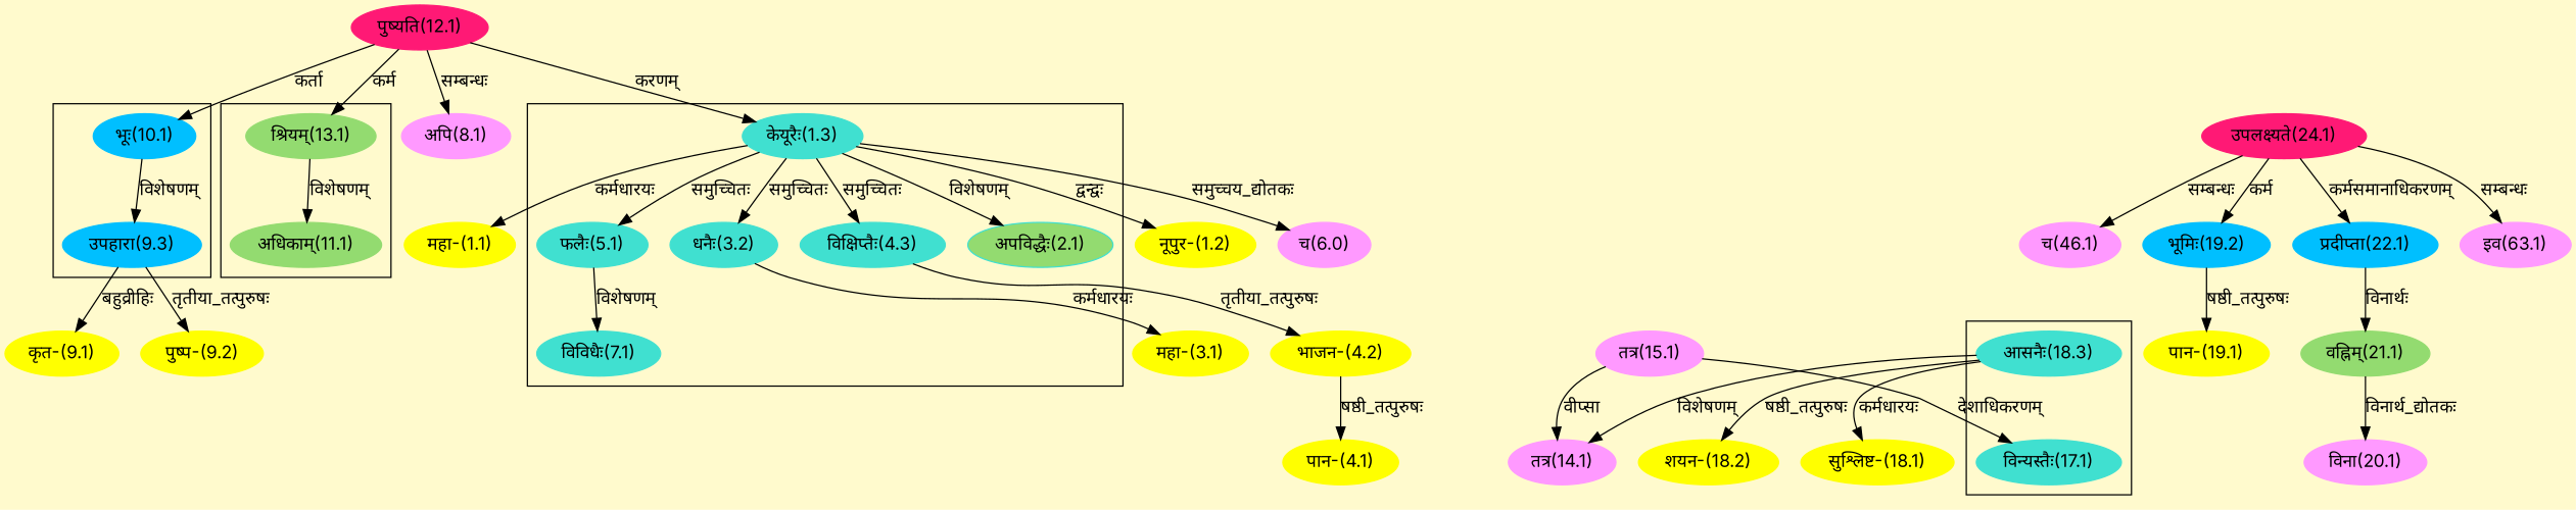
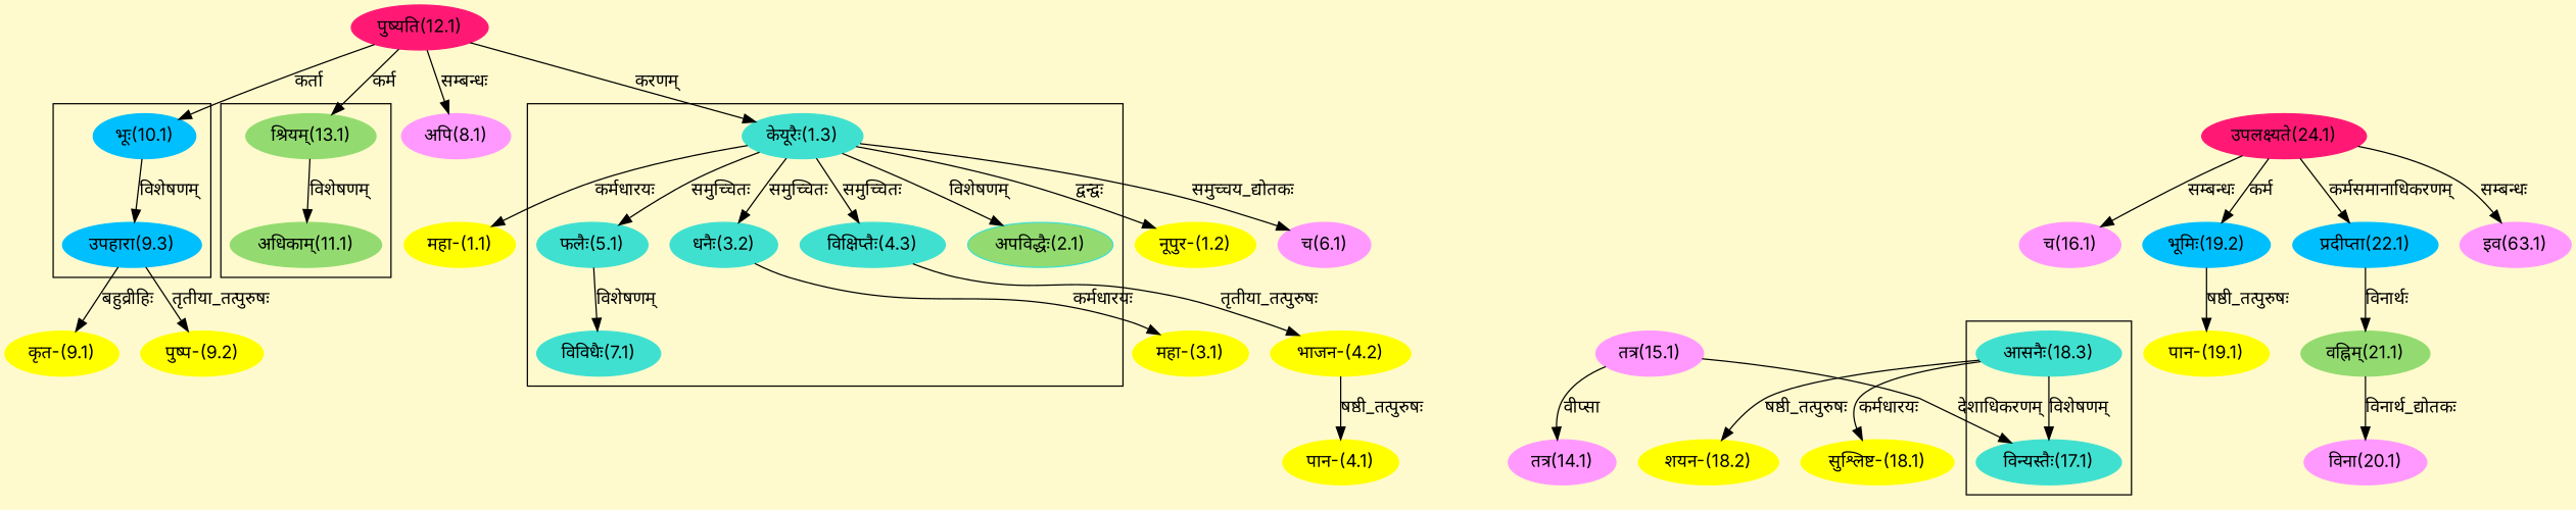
  digraph {
    bgcolor=lemonchiffon1
    compound=true
    fontname=Inter
    rankdir=BT
    node [color="#FFFF00" fontname=Inter style=filled]
    edge [dir=back fontname=Inter]
    n1 [color="#40E0D0" fillcolor="#93DB70" label="अपविद्धैः(2.1)"]
    n2 [color="#40E0D0" label="केयूरैः(1.3)"]
    n3 [color="#40E0D0" label="धनैः(3.2)"]
    n4 [color="#40E0D0" label="विक्षिप्तैः(4.3)"]
    n5 [color="#40E0D0" label="फलैः(5.1)"]
    n6 [color="#40E0D0" label="विविधैः(7.1)"]
    n7 [color="#00BFFF" label="उपहारा(9.3)"]
    n8 [color="#00BFFF" label="भूः(10.1)"]
    n9 [color="#93DB70" label="अधिकाम्(11.1)"]
    n10 [color="#93DB70" label="श्रियम्(13.1)"]
    n11 [color="#40E0D0" label="विन्यस्तैः(17.1)"]
    n12 [color="#40E0D0" label="आसनैः(18.3)"]
    n13 [color="#FF1975" label="पुष्यति(12.1)"]
    n14 [color="#FF99FF" label="तत्र(15.1)"]
    n15 [color="#FF1975" label="उपलक्ष्यते(24.1)"]
    n16 [label="महा-(1.1)"]
    n17 [label="नूपुर-(1.2)"]
    n18 [label="महा-(3.1)"]
    n19 [label="पान-(4.1)"]
    n20 [label="भाजन-(4.2)"]
-   n21 [color="#FF99FF" label="च(6.0)"]
+   n21 [color="#FF99FF" label="च(6.1)"]
    n22 [color="#FF99FF" label="अपि(8.1)"]
    n23 [label="कृत-(9.1)"]
    n24 [label="पुष्प-(9.2)"]
    n25 [color="#FF99FF" label="तत्र(14.1)"]
-   n26 [color="#FF99FF" label="च(46.1)"]
+   n26 [color="#FF99FF" label="च(16.1)"]
    n27 [label="सुश्लिष्ट-(18.1)"]
    n28 [label="शयन-(18.2)"]
    n29 [label="पान-(19.1)"]
    n30 [color="#00BFFF" label="भूमिः(19.2)"]
    n31 [color="#FF99FF" label="विना(20.1)"]
    n32 [color="#93DB70" label="वह्निम्(21.1)"]
    n33 [color="#00BFFF" label="प्रदीप्ता(22.1)"]
    n34 [color="#FF99FF" label="इव(63.1)"]
    subgraph cluster_1 {
      n1
      n2
      n3
      n4
      n5
      n6
    }
    subgraph cluster_2 {
      n7
      n8
    }
    subgraph cluster_3 {
      n9
      n10
    }
    subgraph cluster_4 {
      n11
      n12
    }
    n1 -> n2 [label="विशेषणम्"]
    n2 -> n13 [label="करणम्"]
    n3 -> n2 [label="समुच्चितः"]
    n4 -> n2 [label="समुच्चितः"]
    n5 -> n2 [label="समुच्चितः"]
    n6 -> n5 [label="विशेषणम्"]
    n7 -> n8 [label="विशेषणम्"]
    n8 -> n13 [label="कर्ता"]
    n9 -> n10 [label="विशेषणम्"]
    n10 -> n13 [label="कर्म"]
-   n25 -> n12 [label="विशेषणम्"]
+   n11 -> n12 [label="विशेषणम्"]
    n11 -> n14 [label="देशाधिकरणम्"]
    n16 -> n2 [label="कर्मधारयः"]
    n17 -> n2 [label="द्वन्द्वः"]
    n18 -> n3 [label="कर्मधारयः"]
    n19 -> n20 [label="षष्ठी_तत्पुरुषः"]
    n20 -> n4 [label="तृतीया_तत्पुरुषः"]
    n21 -> n2 [label="समुच्चय_द्योतकः"]
    n22 -> n13 [label="सम्बन्धः"]
    n23 -> n7 [label="बहुव्रीहिः"]
    n24 -> n7 [label="तृतीया_तत्पुरुषः"]
    n25 -> n14 [label="वीप्सा"]
    n26 -> n15 [label="सम्बन्धः"]
    n27 -> n12 [label="कर्मधारयः"]
    n28 -> n12 [label="षष्ठी_तत्पुरुषः"]
    n29 -> n30 [label="षष्ठी_तत्पुरुषः"]
    n30 -> n15 [label="कर्म"]
    n31 -> n32 [label="विनार्थ_द्योतकः"]
    n32 -> n33 [label="विनार्थः"]
    n33 -> n15 [label="कर्मसमानाधिकरणम्"]
    n34 -> n15 [label="सम्बन्धः"]
  }
